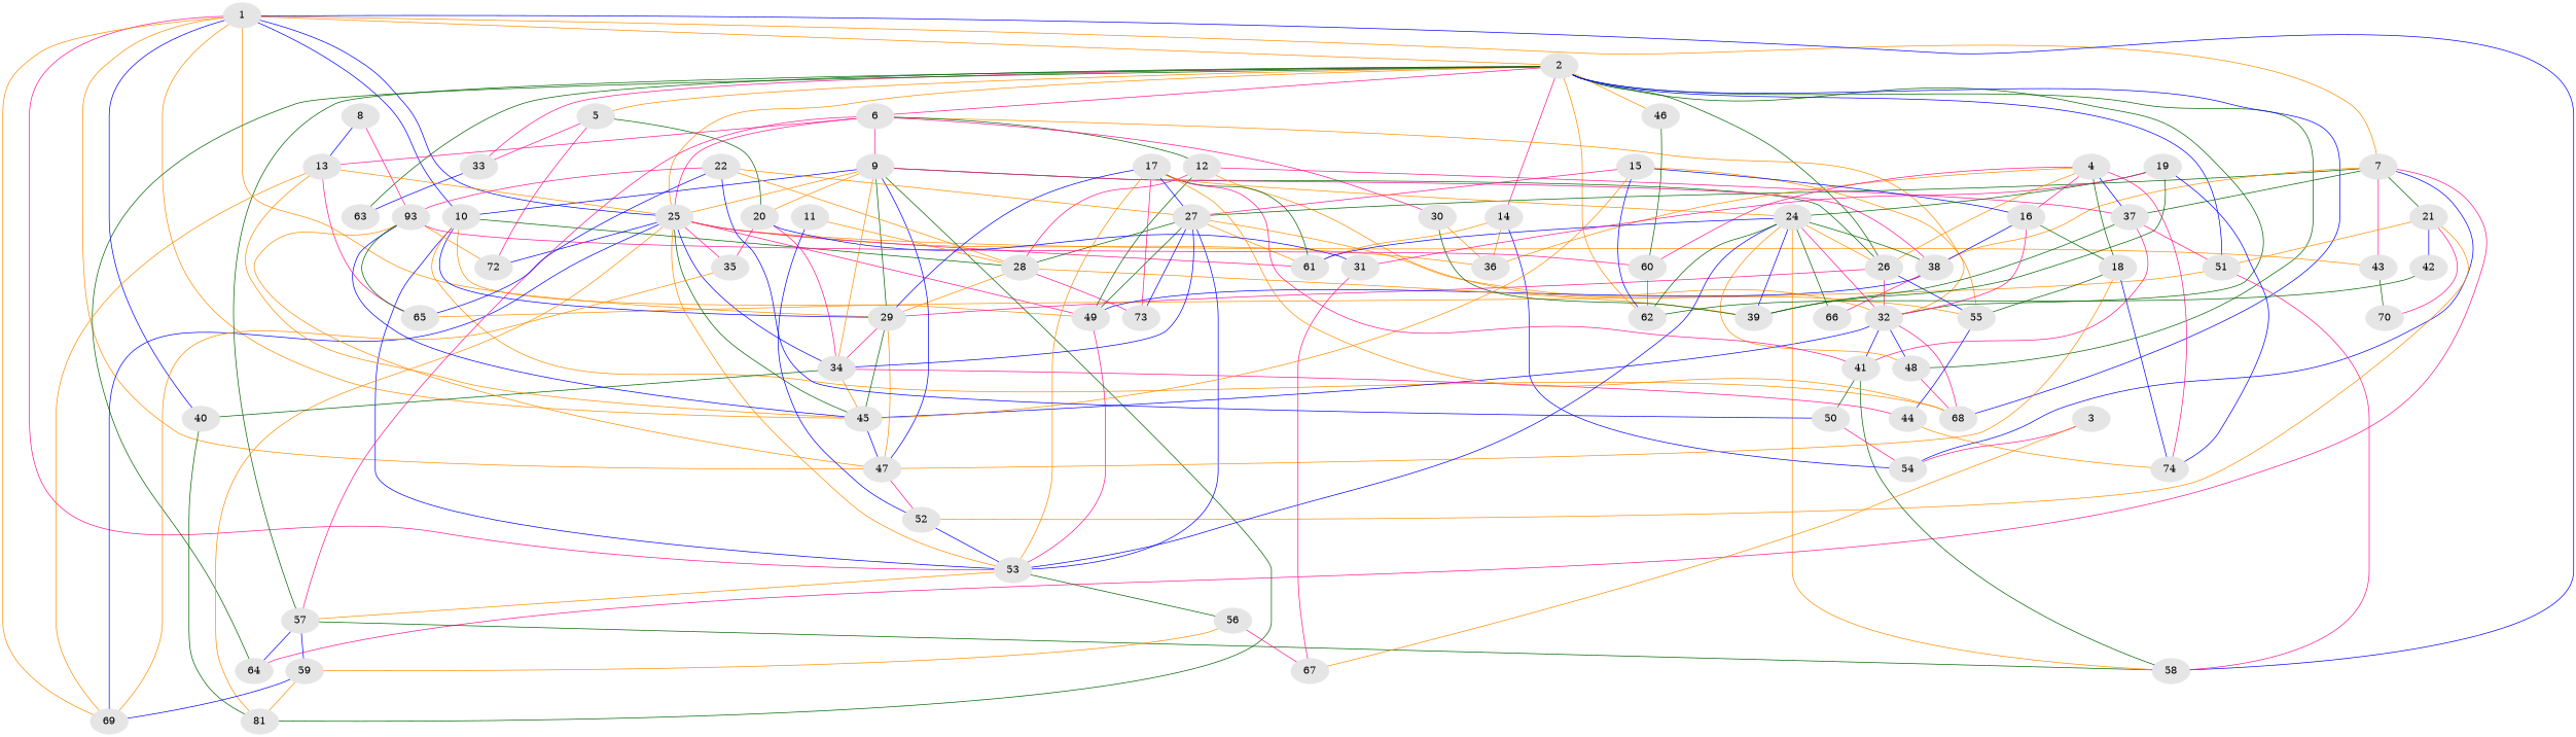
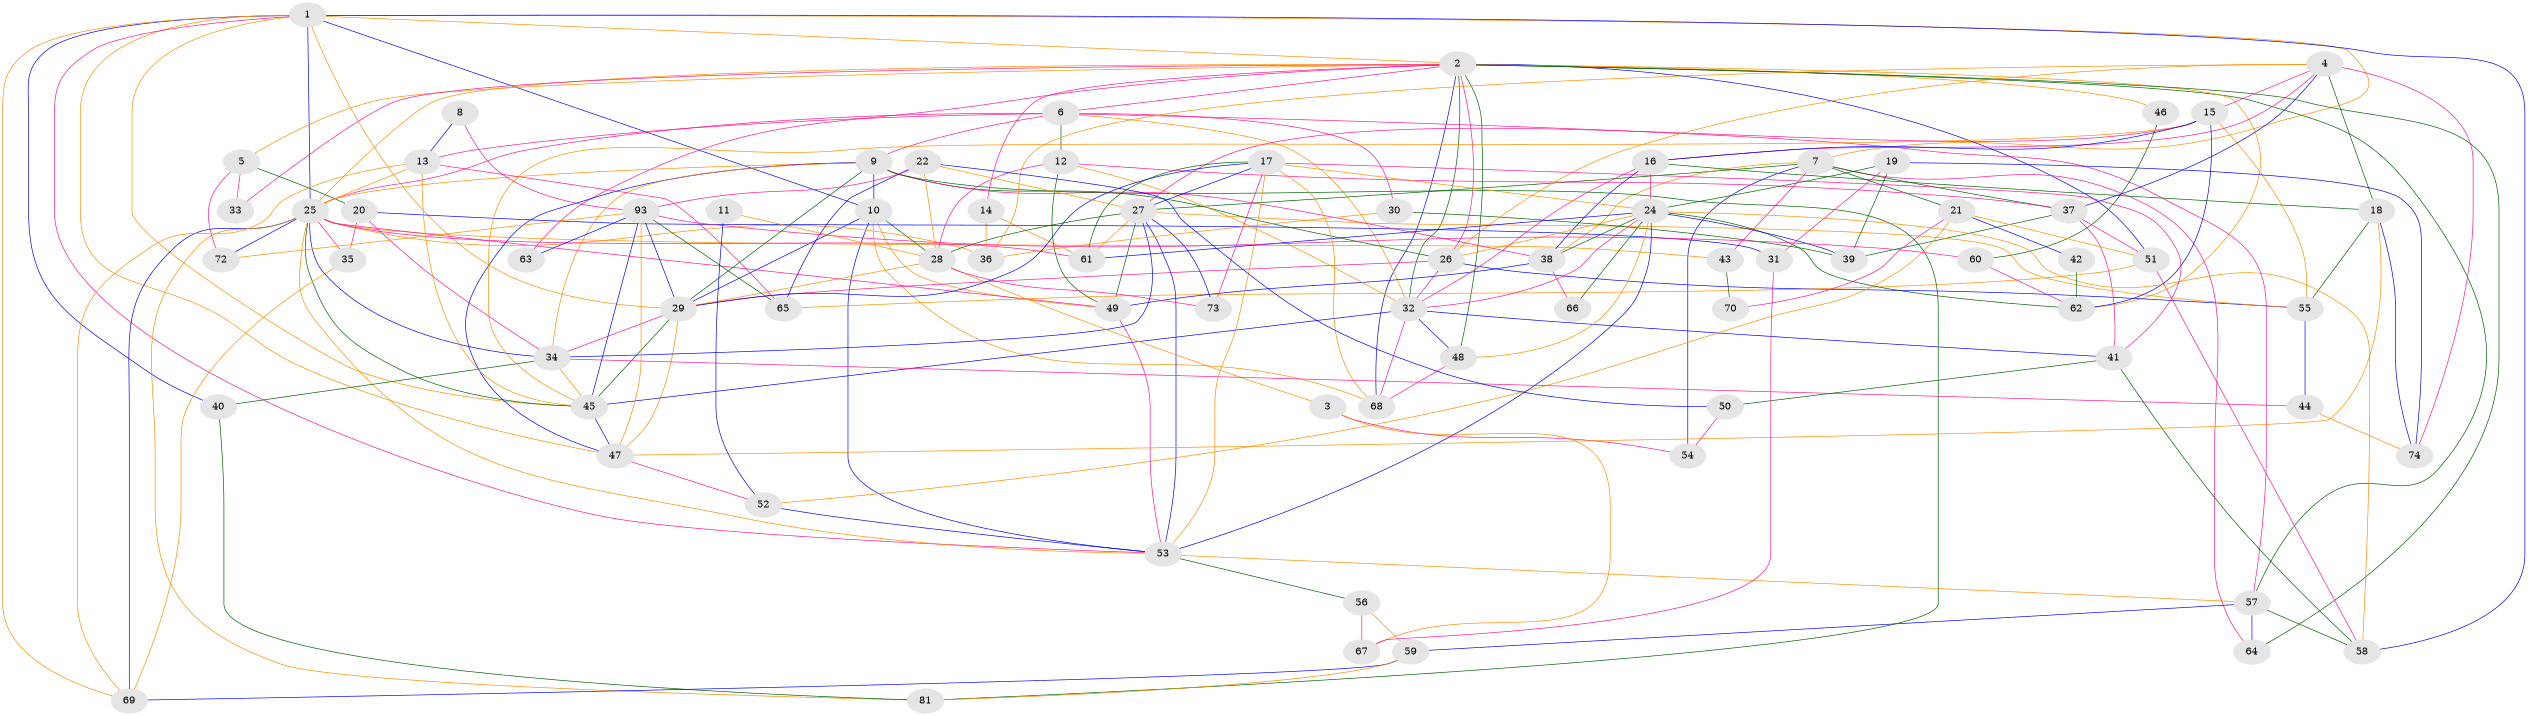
  graph {
    node [color=gray90 style=filled]
    edge [color=darkorange weight=1.0]
    1
    2
    7
    10
    25
    29
    40
    45
    47
    53
    58
    69
    5
    6
    14
    26
    32
    33
    46
    48
    51
    57
    62
    63
    64
    68
    54
    37
    21
    27
    38
    43
    28
    49
    36
    72
    34
    n38 [label=81]
    61
    35
    52
    56
    20
    9
    12
    13
    30
    55
    41
    60
    65
    59
    3
    67
    4
    15
    16
    18
    74
    24
    39
    31
    42
    70
    73
    66
    8
    n68 [label=93]
    44
    11
    17
    50
    19
    22
    1 -- 2
    1 -- 7
    1 -- 10 [color=blue]
    1 -- 25 [color=blue]
    1 -- 29
    1 -- 40 [color=blue]
    1 -- 45
    1 -- 47 [weight=2.0]
    1 -- 53 [color=deeppink]
    1 -- 58 [color=blue weight=2.0]
    1 -- 69
    2 -- 25
    2 -- 5
    2 -- 6 [color=deeppink]
    2 -- 14 [color=deeppink]
-   2 -- 26 [color=darkgreen weight=2.0]
+   2 -- 26 [color=deeppink weight=2.0]
    2 -- 32 [color=darkgreen]
    2 -- 33 [color=deeppink]
    2 -- 46
    2 -- 48 [color=darkgreen]
    2 -- 51 [color=blue weight=2.0]
    2 -- 57 [color=darkgreen]
    2 -- 62
-   2 -- 63 [color=darkgreen]
+   2 -- 63 [color=deeppink]
    2 -- 64 [color=darkgreen]
    2 -- 68 [color=blue]
    7 -- 64 [color=deeppink]
    7 -- 54 [color=blue]
    7 -- 37 [color=darkgreen]
    7 -- 21 [color=darkgreen]
    7 -- 27 [color=darkgreen]
    7 -- 38
    7 -- 43 [color=deeppink]
    10 -- 29 [color=blue]
    10 -- 53 [color=blue]
    10 -- 68
    10 -- 28 [color=darkgreen weight=2.0]
    10 -- 49
    25 -- 45 [color=darkgreen]
    25 -- 53
    25 -- 69 [color=blue]
    25 -- 43
    25 -- 49 [color=deeppink]
    25 -- 36
    25 -- 72 [color=blue weight=2.0]
    25 -- 34 [color=blue]
    25 -- n38
    25 -- 61 [color=deeppink]
    25 -- 35 [color=deeppink]
    29 -- 45 [color=darkgreen]
    29 -- 47
    29 -- 34 [color=deeppink]
    40 -- n38 [color=darkgreen]
    45 -- 47 [color=blue]
    47 -- 52 [color=deeppink]
    53 -- 57
    53 -- 56 [color=darkgreen]
    5 -- 33 [color=deeppink]
    5 -- 72 [color=deeppink]
    5 -- 20 [color=darkgreen]
    6 -- 25 [color=deeppink weight=2.0]
    6 -- 32
    6 -- 57 [color=deeppink]
    6 -- 9 [color=deeppink]
    6 -- 12 [color=darkgreen]
    6 -- 13 [color=deeppink]
    6 -- 30 [color=deeppink]
-   14 -- 54 [color=blue]
    14 -- 36
    14 -- 61
    26 -- 29 [color=deeppink]
    26 -- 32 [color=deeppink]
    26 -- 55 [color=blue]
    32 -- 45 [color=blue weight=3.0]
    32 -- 48 [color=blue]
    32 -- 68 [color=deeppink]
    32 -- 41 [color=blue]
-   33 -- 63 [color=blue]
+   n68 -- 63 [color=blue]
    46 -- 60 [color=darkgreen]
    48 -- 68 [color=deeppink]
    51 -- 58 [color=deeppink]
    51 -- 65
    57 -- 58 [color=darkgreen]
    57 -- 64 [color=blue]
    57 -- 59 [color=blue]
    37 -- 51 [color=deeppink]
    37 -- 41 [color=deeppink]
    37 -- 39 [color=darkgreen]
    21 -- 51
    21 -- 52
    21 -- 42 [color=blue]
    21 -- 70 [color=deeppink]
    27 -- 53 [color=blue]
    27 -- 28 [color=darkgreen]
    27 -- 49 [color=darkgreen]
    27 -- 34 [color=blue]
    27 -- 61
    27 -- 55
    27 -- 73 [color=blue]
    38 -- 49 [color=blue]
    38 -- 66 [color=deeppink]
    43 -- 70 [color=darkgreen]
    28 -- 29
-   28 -- 39
+   28 -- 3
    28 -- 73 [color=deeppink]
    49 -- 53 [color=deeppink]
    34 -- 40 [color=darkgreen]
    34 -- 45
    34 -- 44 [color=deeppink]
    35 -- 69
    52 -- 53 [color=blue]
    56 -- 59
    56 -- 67 [color=deeppink]
    20 -- 34 [color=deeppink]
    20 -- 35 [color=deeppink]
    20 -- 31 [color=blue]
    9 -- 10 [color=blue]
    9 -- 25
    9 -- 29 [color=darkgreen]
    9 -- 47 [color=blue]
    9 -- 26 [color=darkgreen]
    9 -- 38 [color=deeppink]
    9 -- 34
    9 -- n38 [color=darkgreen]
-   9 -- 20
    12 -- 32
    12 -- 37 [color=deeppink]
    12 -- 28 [color=deeppink weight=2.0]
    12 -- 49 [color=darkgreen]
    13 -- 25
    13 -- 45
    13 -- 69
    13 -- 65 [color=deeppink]
    30 -- 36
    30 -- 39 [color=darkgreen]
    55 -- 44 [color=blue]
    41 -- 58 [color=darkgreen]
    41 -- 50 [color=darkgreen]
    60 -- 62 [color=deeppink]
    59 -- 69 [color=blue]
    59 -- n38
    3 -- 54 [color=deeppink]
    3 -- 67
    4 -- 26 [weight=2.0]
    4 -- 37 [color=blue weight=2.0]
    4 -- 36
-   4 -- 60 [color=deeppink]
+   4 -- 15 [color=deeppink]
    4 -- 16 [color=deeppink]
    4 -- 18 [color=darkgreen weight=4.0]
    4 -- 74 [color=deeppink]
    15 -- 45
    15 -- 62 [color=blue]
    15 -- 27 [color=deeppink]
    15 -- 55
    15 -- 16 [color=blue]
    16 -- 32 [color=deeppink weight=2.0]
    16 -- 38 [color=blue]
    16 -- 18 [color=darkgreen]
+   16 -- 24 [color=deeppink weight=2.0]
    18 -- 47
    18 -- 55 [color=darkgreen]
    18 -- 74 [color=blue]
    24 -- 53 [color=blue]
    24 -- 58
    24 -- 26
    24 -- 32 [color=deeppink]
    24 -- 48
    24 -- 62 [color=darkgreen]
    24 -- 38 [color=darkgreen]
    24 -- 61 [color=blue]
    24 -- 39 [color=blue]
    24 -- 66 [color=darkgreen]
    31 -- 67 [color=deeppink]
    42 -- 62 [color=darkgreen]
    8 -- 13 [color=blue]
    8 -- n68 [color=deeppink weight=2.0]
+   n68 -- 29 [color=blue weight=2.0]
    n68 -- 45 [color=blue]
    n68 -- 47
    n68 -- 72
    n68 -- 60 [color=deeppink]
    n68 -- 65 [color=darkgreen]
    44 -- 74
    11 -- 28
    11 -- 52 [color=blue]
    17 -- 29 [color=blue]
    17 -- 53
    17 -- 68
    17 -- 27 [color=blue]
    17 -- 61 [color=darkgreen]
    17 -- 41 [color=deeppink]
    17 -- 24
    17 -- 73 [color=deeppink]
    50 -- 54 [color=deeppink]
    19 -- 74 [color=blue]
    19 -- 24 [color=darkgreen]
    19 -- 39 [color=darkgreen]
    19 -- 31 [color=deeppink]
    22 -- 27
    22 -- 28
    22 -- 65 [color=blue]
    22 -- n68 [color=deeppink]
    22 -- 50 [color=blue]
  }
